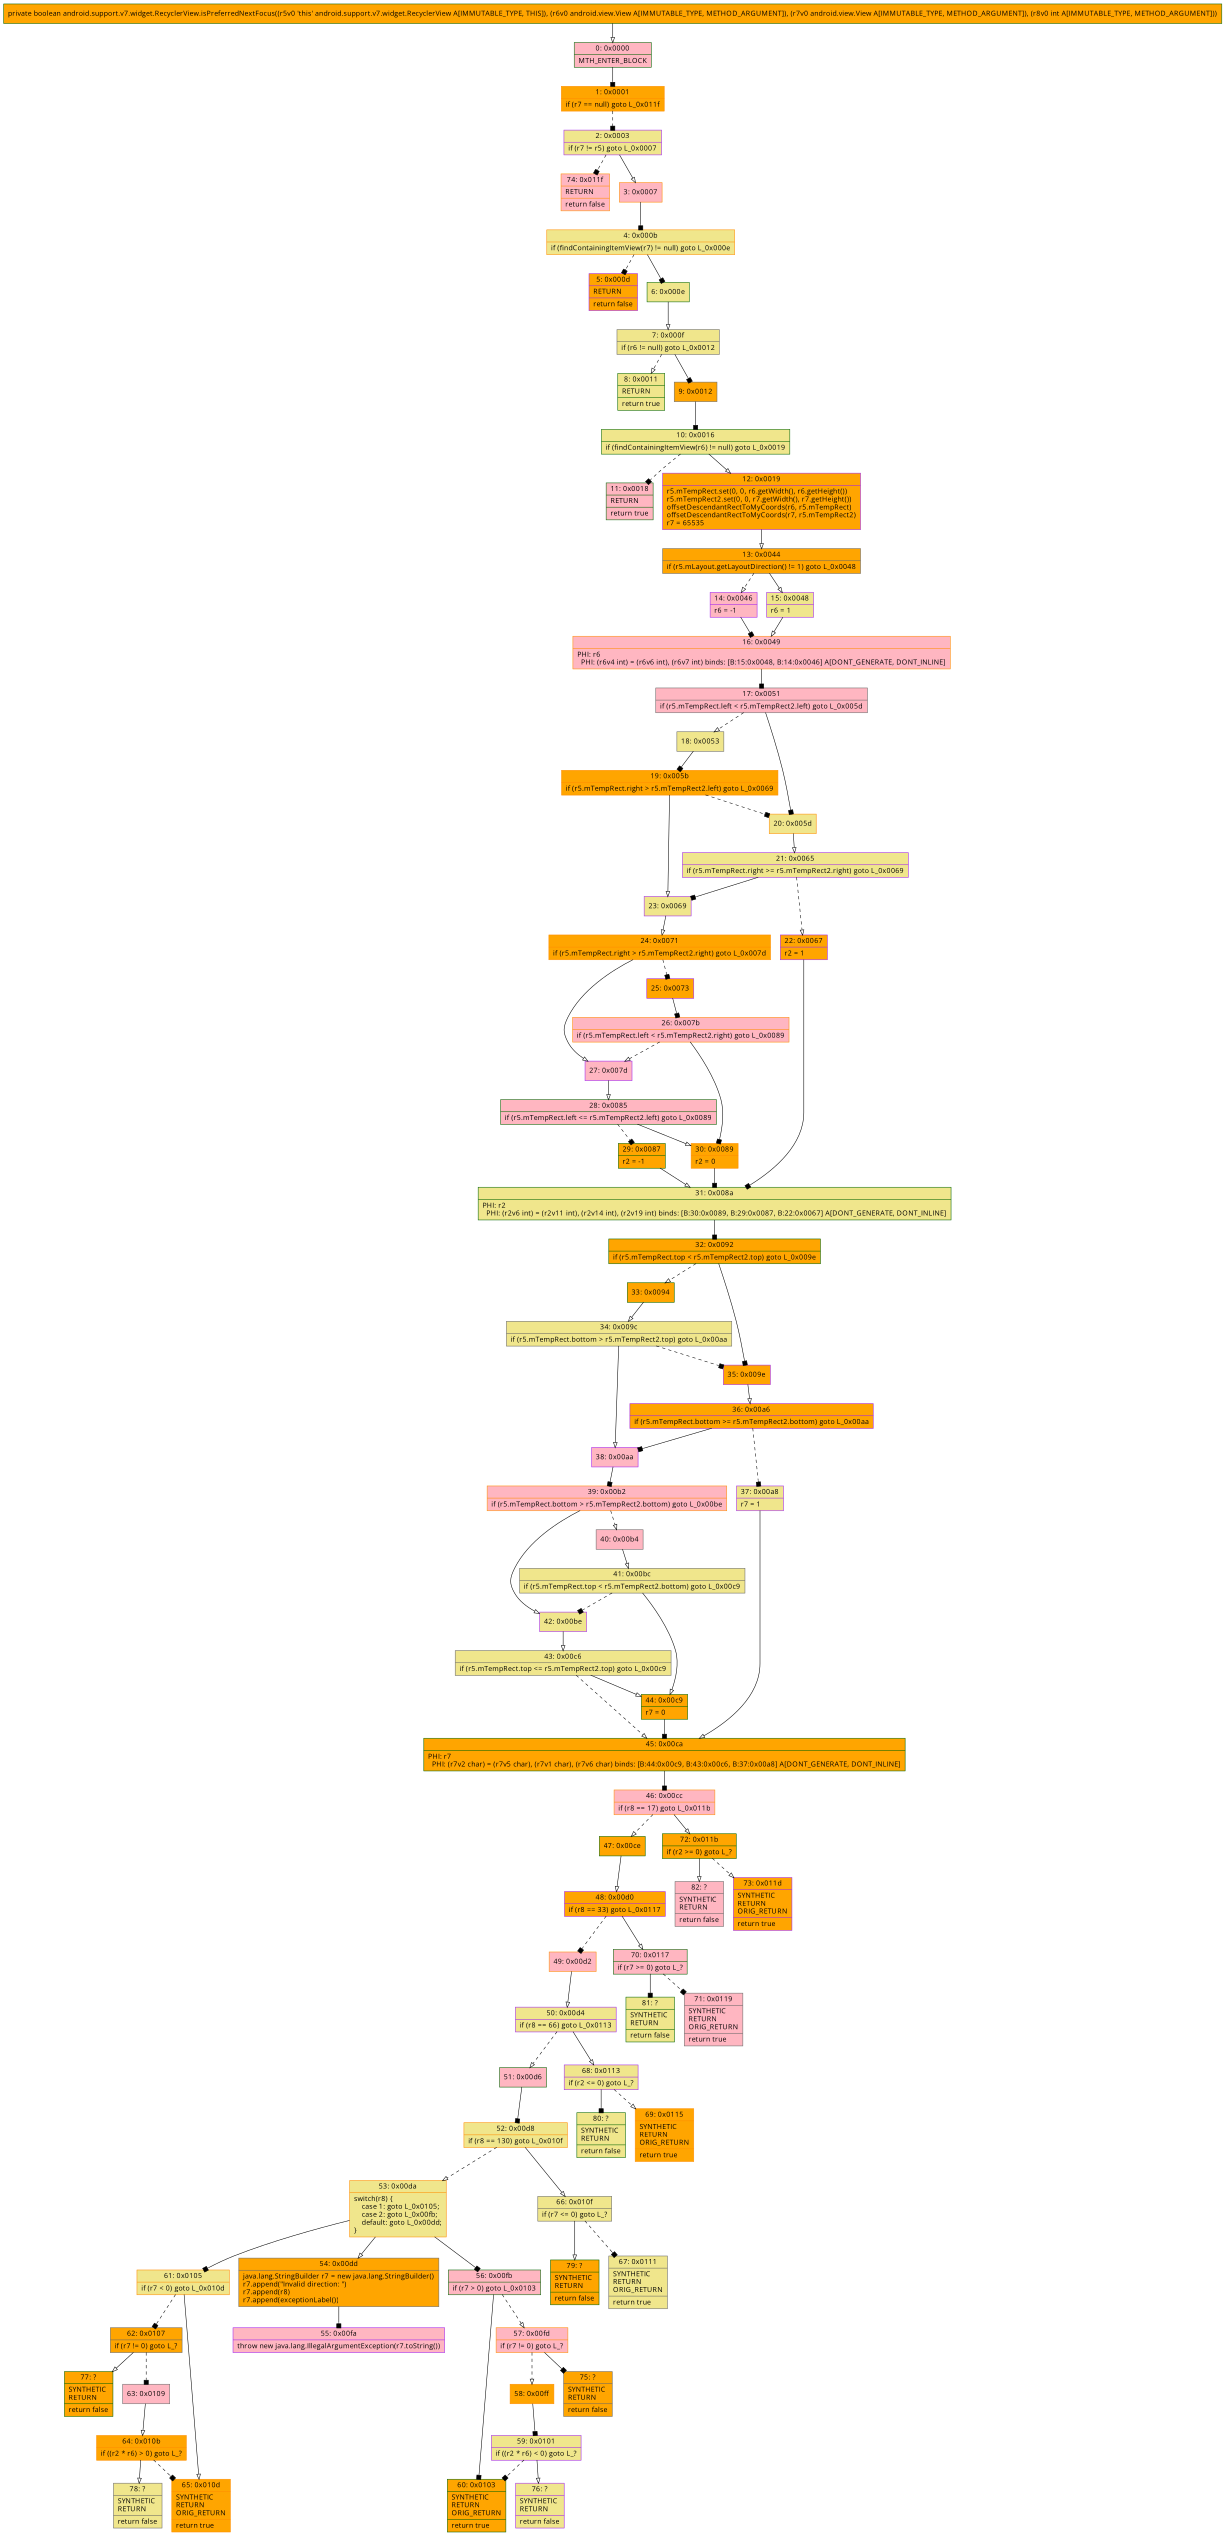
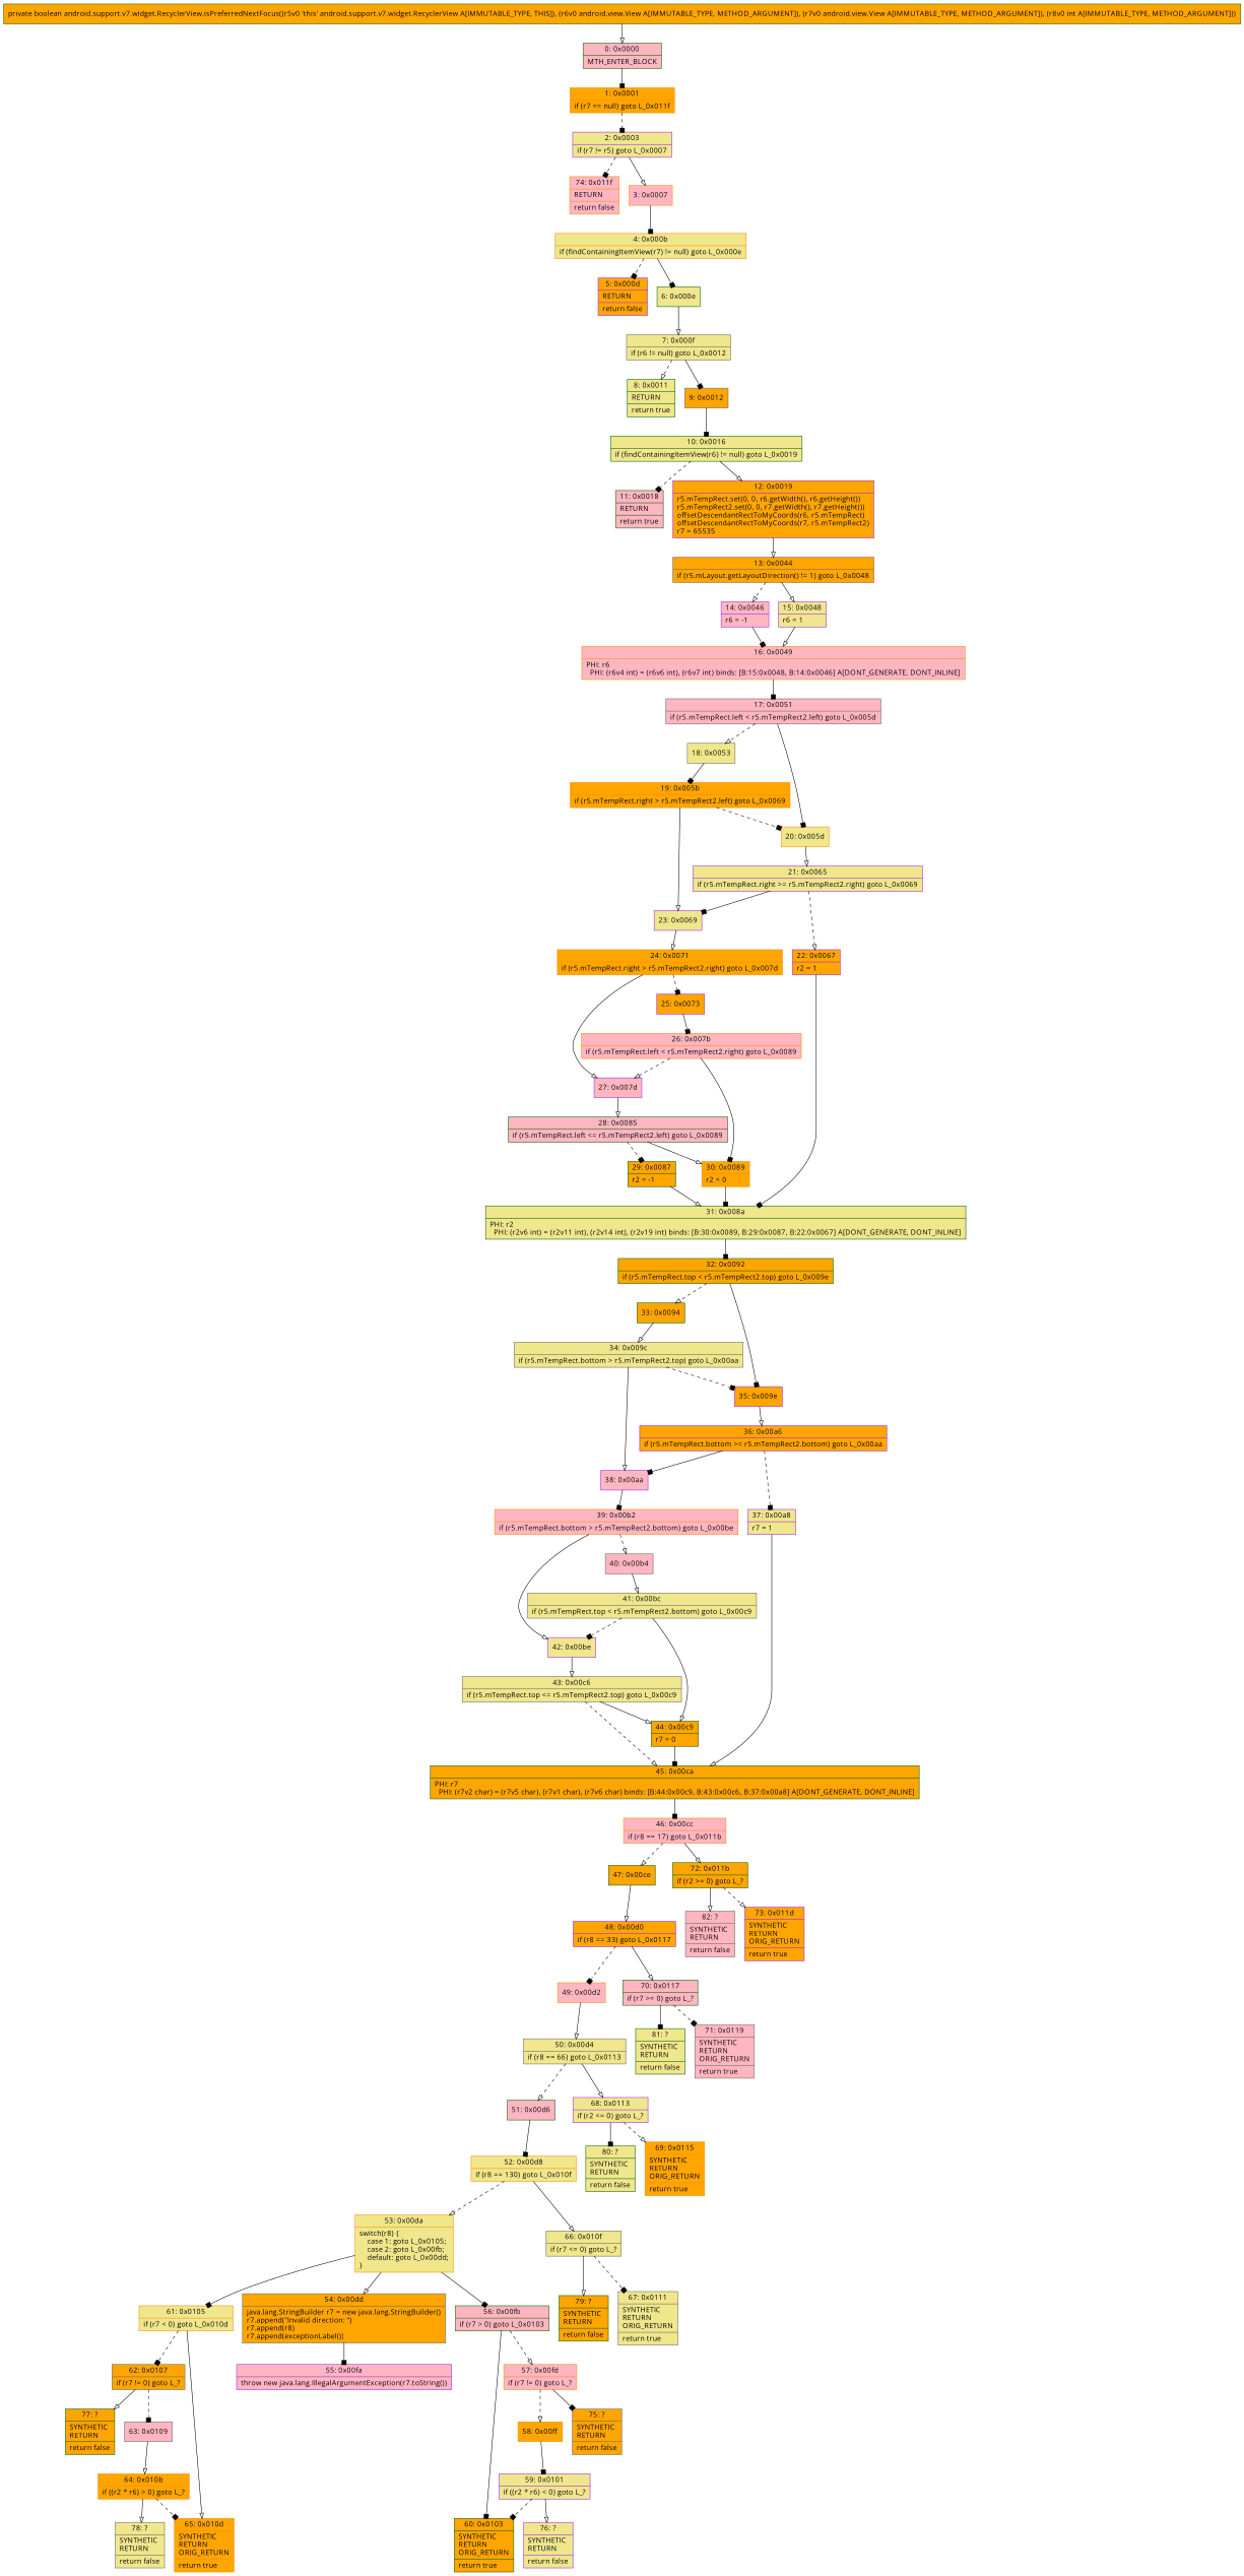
  digraph {
    fontname="Open Sans"
    node [color=darkgreen fillcolor=orange fontname="Open Sans" shape=record style=filled]
    edge [arrowhead=onormal fontname="Open Sans"]
    n1 [fillcolor=lightpink label="{0\:\ 0x0000|MTH_ENTER_BLOCK\l}"]
    n2 [color=darkorange label="{1\:\ 0x0001|if (r7 == null) goto L_0x011f\l}"]
    n3 [color=purple fillcolor=khaki label="{2\:\ 0x0003|if (r7 != r5) goto L_0x0007\l}"]
    n4 [color=darkorange fillcolor=lightpink label="{74\:\ 0x011f|RETURN\l|return false\l}"]
    n5 [color=darkorange fillcolor=lightpink label="{3\:\ 0x0007}"]
    n6 [color=darkorange fillcolor=khaki label="{4\:\ 0x000b|if (findContainingItemView(r7) != null) goto L_0x000e\l}"]
    n7 [color=purple label="{5\:\ 0x000d|RETURN\l|return false\l}"]
    n8 [fillcolor=khaki label="{6\:\ 0x000e}"]
    n9 [color=gray40 fillcolor=khaki label="{7\:\ 0x000f|if (r6 != null) goto L_0x0012\l}"]
    n10 [fillcolor=khaki label="{8\:\ 0x0011|RETURN\l|return true\l}"]
    n11 [color=gray40 label="{9\:\ 0x0012}"]
    n12 [fillcolor=khaki label="{10\:\ 0x0016|if (findContainingItemView(r6) != null) goto L_0x0019\l}"]
    n13 [fillcolor=lightpink label="{11\:\ 0x0018|RETURN\l|return true\l}"]
    n14 [color=purple label="{12\:\ 0x0019|r5.mTempRect.set(0, 0, r6.getWidth(), r6.getHeight())\lr5.mTempRect2.set(0, 0, r7.getWidth(), r7.getHeight())\loffsetDescendantRectToMyCoords(r6, r5.mTempRect)\loffsetDescendantRectToMyCoords(r7, r5.mTempRect2)\lr7 = 65535\l}"]
    n15 [color=gray40 label="{13\:\ 0x0044|if (r5.mLayout.getLayoutDirection() != 1) goto L_0x0048\l}"]
    n16 [color=purple fillcolor=lightpink label="{14\:\ 0x0046|r6 = \-1\l}"]
    n17 [color=purple fillcolor=khaki label="{15\:\ 0x0048|r6 = 1\l}"]
    n18 [color=darkorange fillcolor=lightpink label="{16\:\ 0x0049|PHI: r6 \l  PHI: (r6v4 int) = (r6v6 int), (r6v7 int) binds: [B:15:0x0048, B:14:0x0046] A[DONT_GENERATE, DONT_INLINE]\l}"]
    n19 [color=gray40 fillcolor=lightpink label="{17\:\ 0x0051|if (r5.mTempRect.left \< r5.mTempRect2.left) goto L_0x005d\l}"]
    n20 [color=gray40 fillcolor=khaki label="{18\:\ 0x0053}"]
    n21 [color=darkorange fillcolor=khaki label="{20\:\ 0x005d}"]
    n22 [color=darkorange label="{19\:\ 0x005b|if (r5.mTempRect.right \> r5.mTempRect2.left) goto L_0x0069\l}"]
    n23 [color=purple fillcolor=khaki label="{21\:\ 0x0065|if (r5.mTempRect.right \>= r5.mTempRect2.right) goto L_0x0069\l}"]
    n24 [color=purple fillcolor=khaki label="{23\:\ 0x0069}"]
    n25 [color=darkorange label="{24\:\ 0x0071|if (r5.mTempRect.right \> r5.mTempRect2.right) goto L_0x007d\l}"]
    n26 [color=purple label="{22\:\ 0x0067|r2 = 1\l}"]
    n27 [fillcolor=khaki label="{31\:\ 0x008a|PHI: r2 \l  PHI: (r2v6 int) = (r2v11 int), (r2v14 int), (r2v19 int) binds: [B:30:0x0089, B:29:0x0087, B:22:0x0067] A[DONT_GENERATE, DONT_INLINE]\l}"]
    n28 [label="{32\:\ 0x0092|if (r5.mTempRect.top \< r5.mTempRect2.top) goto L_0x009e\l}"]
    n29 [color=purple label="{25\:\ 0x0073}"]
    n30 [color=purple fillcolor=lightpink label="{27\:\ 0x007d}"]
    n31 [color=darkorange fillcolor=lightpink label="{26\:\ 0x007b|if (r5.mTempRect.left \< r5.mTempRect2.right) goto L_0x0089\l}"]
    n32 [fillcolor=lightpink label="{28\:\ 0x0085|if (r5.mTempRect.left \<= r5.mTempRect2.left) goto L_0x0089\l}"]
    n33 [color=darkorange label="{30\:\ 0x0089|r2 = 0\l}"]
    n34 [label="{29\:\ 0x0087|r2 = \-1\l}"]
    n35 [label="{33\:\ 0x0094}"]
    n36 [color=purple label="{35\:\ 0x009e}"]
    n37 [color=gray40 fillcolor=khaki label="{34\:\ 0x009c|if (r5.mTempRect.bottom \> r5.mTempRect2.top) goto L_0x00aa\l}"]
    n38 [color=purple label="{36\:\ 0x00a6|if (r5.mTempRect.bottom \>= r5.mTempRect2.bottom) goto L_0x00aa\l}"]
    n39 [color=purple fillcolor=lightpink label="{38\:\ 0x00aa}"]
    n40 [color=darkorange fillcolor=lightpink label="{39\:\ 0x00b2|if (r5.mTempRect.bottom \> r5.mTempRect2.bottom) goto L_0x00be\l}"]
    n41 [color=purple fillcolor=khaki label="{37\:\ 0x00a8|r7 = 1\l}"]
    n42 [label="{45\:\ 0x00ca|PHI: r7 \l  PHI: (r7v2 char) = (r7v5 char), (r7v1 char), (r7v6 char) binds: [B:44:0x00c9, B:43:0x00c6, B:37:0x00a8] A[DONT_GENERATE, DONT_INLINE]\l}"]
    n43 [color=darkorange fillcolor=lightpink label="{46\:\ 0x00cc|if (r8 == 17) goto L_0x011b\l}"]
    n44 [color=gray40 fillcolor=lightpink label="{40\:\ 0x00b4}"]
    n45 [color=purple fillcolor=khaki label="{42\:\ 0x00be}"]
    n46 [color=gray40 fillcolor=khaki label="{41\:\ 0x00bc|if (r5.mTempRect.top \< r5.mTempRect2.bottom) goto L_0x00c9\l}"]
    n47 [color=gray40 fillcolor=khaki label="{43\:\ 0x00c6|if (r5.mTempRect.top \<= r5.mTempRect2.top) goto L_0x00c9\l}"]
    n48 [label="{44\:\ 0x00c9|r7 = 0\l}"]
    n49 [label="{47\:\ 0x00ce}"]
    n50 [label="{72\:\ 0x011b|if (r2 \>= 0) goto L_?\l}"]
    n51 [color=purple label="{48\:\ 0x00d0|if (r8 == 33) goto L_0x0117\l}"]
    n52 [color=purple label="{73\:\ 0x011d|SYNTHETIC\lRETURN\lORIG_RETURN\l|return true\l}"]
    n53 [color=gray40 fillcolor=lightpink label="{82\:\ ?|SYNTHETIC\lRETURN\l|return false\l}"]
    n54 [color=darkorange fillcolor=lightpink label="{49\:\ 0x00d2}"]
    n55 [fillcolor=lightpink label="{70\:\ 0x0117|if (r7 \>= 0) goto L_?\l}"]
-   n56 [color=purple fillcolor=khaki label="{50\:\ 0x00d4|if (r8 == 66) goto L_0x0113\l}"]
+   n56 [color=gray40 fillcolor=khaki label="{50\:\ 0x00d4|if (r8 == 66) goto L_0x0113\l}"]
    n57 [color=gray40 fillcolor=lightpink label="{71\:\ 0x0119|SYNTHETIC\lRETURN\lORIG_RETURN\l|return true\l}"]
    n58 [fillcolor=khaki label="{81\:\ ?|SYNTHETIC\lRETURN\l|return false\l}"]
    n59 [fillcolor=lightpink label="{51\:\ 0x00d6}"]
    n60 [color=purple fillcolor=khaki label="{68\:\ 0x0113|if (r2 \<= 0) goto L_?\l}"]
    n61 [color=darkorange fillcolor=khaki label="{52\:\ 0x00d8|if (r8 == 130) goto L_0x010f\l}"]
    n62 [color=darkorange label="{69\:\ 0x0115|SYNTHETIC\lRETURN\lORIG_RETURN\l|return true\l}"]
    n63 [fillcolor=khaki label="{80\:\ ?|SYNTHETIC\lRETURN\l|return false\l}"]
    n64 [color=darkorange fillcolor=khaki label="{53\:\ 0x00da|switch(r8) \{\l    case 1: goto L_0x0105;\l    case 2: goto L_0x00fb;\l    default: goto L_0x00dd;\l\}\l}"]
    n65 [color=gray40 fillcolor=khaki label="{66\:\ 0x010f|if (r7 \<= 0) goto L_?\l}"]
    n66 [color=gray40 label="{54\:\ 0x00dd|java.lang.StringBuilder r7 = new java.lang.StringBuilder()\lr7.append(\"Invalid direction: \")\lr7.append(r8)\lr7.append(exceptionLabel())\l}"]
    n67 [fillcolor=lightpink label="{56\:\ 0x00fb|if (r7 \> 0) goto L_0x0103\l}"]
    n68 [color=darkorange fillcolor=khaki label="{61\:\ 0x0105|if (r7 \< 0) goto L_0x010d\l}"]
    n69 [color=gray40 fillcolor=khaki label="{67\:\ 0x0111|SYNTHETIC\lRETURN\lORIG_RETURN\l|return true\l}"]
    n70 [label="{79\:\ ?|SYNTHETIC\lRETURN\l|return false\l}"]
    n71 [color=purple fillcolor=lightpink label="{55\:\ 0x00fa|throw new java.lang.IllegalArgumentException(r7.toString())\l}"]
    n72 [color=darkorange fillcolor=lightpink label="{57\:\ 0x00fd|if (r7 != 0) goto L_?\l}"]
    n73 [label="{60\:\ 0x0103|SYNTHETIC\lRETURN\lORIG_RETURN\l|return true\l}"]
    n74 [color=gray40 label="{62\:\ 0x0107|if (r7 != 0) goto L_?\l}"]
    n75 [color=darkorange label="{65\:\ 0x010d|SYNTHETIC\lRETURN\lORIG_RETURN\l|return true\l}"]
    n76 [color=darkorange label="{58\:\ 0x00ff}"]
    n77 [color=gray40 label="{75\:\ ?|SYNTHETIC\lRETURN\l|return false\l}"]
    n78 [color=purple fillcolor=khaki label="{59\:\ 0x0101|if ((r2 * r6) \< 0) goto L_?\l}"]
    n79 [color=purple fillcolor=khaki label="{76\:\ ?|SYNTHETIC\lRETURN\l|return false\l}"]
    n80 [color=gray40 fillcolor=lightpink label="{63\:\ 0x0109}"]
    n81 [label="{77\:\ ?|SYNTHETIC\lRETURN\l|return false\l}"]
    n82 [color=darkorange label="{64\:\ 0x010b|if ((r2 * r6) \> 0) goto L_?\l}"]
    n83 [color=gray40 fillcolor=khaki label="{78\:\ ?|SYNTHETIC\lRETURN\l|return false\l}"]
    n84 [label="{private boolean android.support.v7.widget.RecyclerView.isPreferredNextFocus((r5v0 'this' android.support.v7.widget.RecyclerView A[IMMUTABLE_TYPE, THIS]), (r6v0 android.view.View A[IMMUTABLE_TYPE, METHOD_ARGUMENT]), (r7v0 android.view.View A[IMMUTABLE_TYPE, METHOD_ARGUMENT]), (r8v0 int A[IMMUTABLE_TYPE, METHOD_ARGUMENT])) }"]
    n1 -> n2 [arrowhead=box]
    n2 -> n3 [arrowhead=box style=dashed]
    n3 -> n4 [arrowhead=box style=dashed]
    n3 -> n5
    n5 -> n6 [arrowhead=box]
    n6 -> n7 [arrowhead=box style=dashed]
    n6 -> n8 [arrowhead=box]
    n8 -> n9
    n9 -> n10 [style=dashed]
    n9 -> n11 [arrowhead=box]
    n11 -> n12 [arrowhead=box]
    n12 -> n13 [arrowhead=box style=dashed]
    n12 -> n14
    n14 -> n15
    n15 -> n16 [style=dashed]
    n15 -> n17
    n16 -> n18 [arrowhead=box]
    n17 -> n18
    n18 -> n19 [arrowhead=box]
    n19 -> n20 [style=dashed]
    n19 -> n21 [arrowhead=box]
    n20 -> n22 [arrowhead=box]
    n21 -> n23
    n22 -> n21 [arrowhead=box style=dashed]
    n22 -> n24
    n23 -> n24 [arrowhead=box]
    n23 -> n26 [style=dashed]
    n24 -> n25
    n25 -> n29 [arrowhead=box style=dashed]
    n25 -> n30
    n26 -> n27 [arrowhead=box]
    n27 -> n28 [arrowhead=box]
    n28 -> n35 [style=dashed]
    n28 -> n36 [arrowhead=box]
    n29 -> n31 [arrowhead=box]
    n30 -> n32
    n31 -> n30 [style=dashed]
    n31 -> n33 [arrowhead=box]
    n32 -> n33
    n32 -> n34 [arrowhead=box style=dashed]
    n33 -> n27 [arrowhead=box]
    n34 -> n27
    n35 -> n37
    n36 -> n38
    n37 -> n36 [arrowhead=box style=dashed]
    n37 -> n39
    n38 -> n39 [arrowhead=box]
    n38 -> n41 [arrowhead=box style=dashed]
    n39 -> n40 [arrowhead=box]
    n40 -> n44 [style=dashed]
    n40 -> n45
    n41 -> n42
    n42 -> n43 [arrowhead=box]
    n43 -> n49 [style=dashed]
    n43 -> n50
    n44 -> n46
    n45 -> n47
    n46 -> n45 [arrowhead=box style=dashed]
    n46 -> n48
    n47 -> n42 [style=dashed]
    n47 -> n48
    n48 -> n42 [arrowhead=box]
    n49 -> n51
    n50 -> n52 [style=dashed]
    n50 -> n53
    n51 -> n54 [arrowhead=box style=dashed]
    n51 -> n55
    n54 -> n56
    n55 -> n57 [arrowhead=box style=dashed]
    n55 -> n58 [arrowhead=box]
    n56 -> n59 [style=dashed]
    n56 -> n60
    n59 -> n61 [arrowhead=box]
    n60 -> n62 [style=dashed]
    n60 -> n63 [arrowhead=box]
    n61 -> n64 [style=dashed]
    n61 -> n65
    n64 -> n66
    n64 -> n67 [arrowhead=box]
    n64 -> n68 [arrowhead=box]
    n65 -> n69 [arrowhead=box style=dashed]
    n65 -> n70
    n66 -> n71 [arrowhead=box]
    n67 -> n72 [style=dashed]
    n67 -> n73 [arrowhead=box]
    n68 -> n74 [arrowhead=box style=dashed]
    n68 -> n75
    n72 -> n76 [style=dashed]
    n72 -> n77 [arrowhead=box]
    n74 -> n80 [arrowhead=box style=dashed]
    n74 -> n81
    n76 -> n78 [arrowhead=box]
    n78 -> n73 [arrowhead=box style=dashed]
    n78 -> n79
    n80 -> n82
    n82 -> n75 [arrowhead=box style=dashed]
    n82 -> n83
    n84 -> n1
  }
